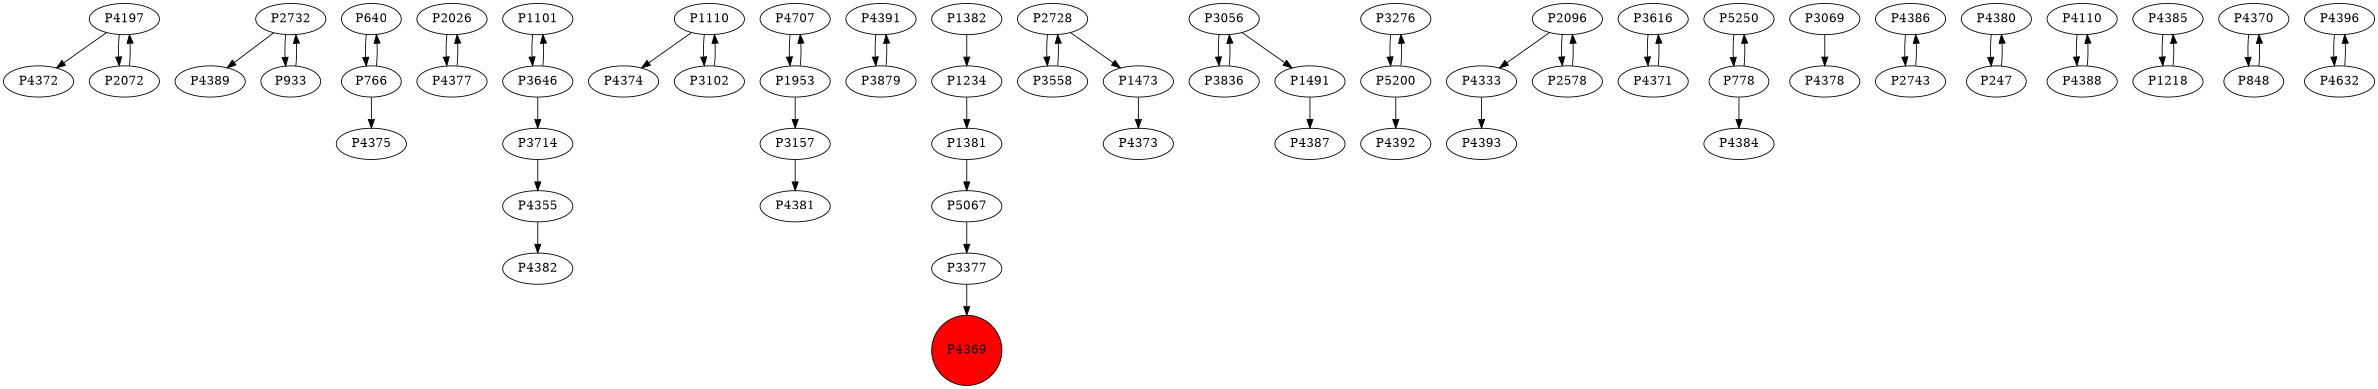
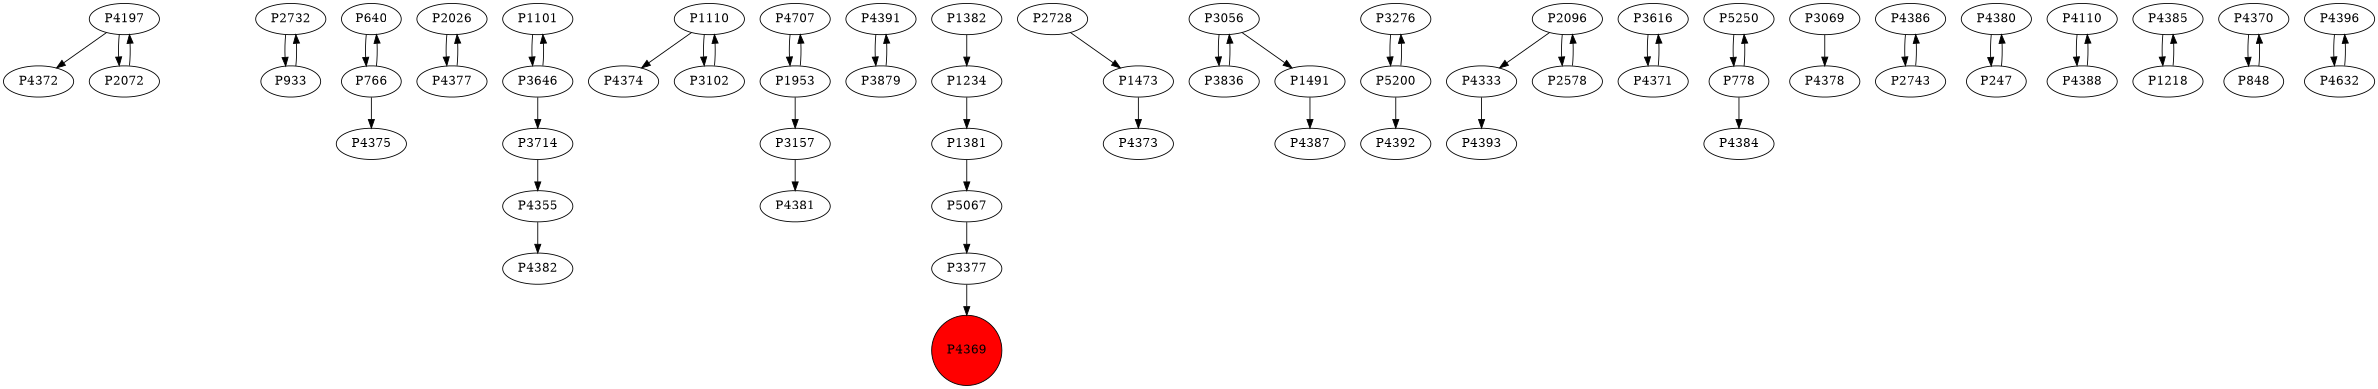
  digraph {
    P4197
    P4372
    P2072
    P2732
-   P4389
    P933
    n7 [label=P640]
    P766
    P4375
    P2026
    P4377
    P1101
    P3646
    n14 [label=P3714]
    P4355
    P1110
    P4374
    P3102
    P4707
    P1953
    P3157
    P4381
    P4391
    P3879
    P1381
    P5067
    P3377
    P4369 [fillcolor=red shape=circle style=filled]
    P2728
-   P3558
    P1473
    P4373
    P3056
    P3836
    P1491
    P4387
    P3276
    P5200
    P4392
    P1382
    P1234
    P4333
    P4393
    P3616
    P4371
    P5250
    P778
    P4384
    P4382
    P3069
    P4378
    P4386
    P2743
    P2096
    P2578
    P4380
    P247
    P4110
    P4388
    P4385
    P1218
    P4370
    P848
    P4396
    P4632
    P4197 -> P4372
    P4197 -> P2072
    P2072 -> P4197
-   P2732 -> P4389
    P2732 -> P933
    P933 -> P2732
    n7 -> P766
    P766 -> n7
    P766 -> P4375
    P2026 -> P4377
    P4377 -> P2026
    P1101 -> P3646
    P3646 -> P1101
    P3646 -> n14
    n14 -> P4355
    P4355 -> P4382
    P1110 -> P4374
    P1110 -> P3102
    P3102 -> P1110
    P4707 -> P1953
    P1953 -> P4707
    P1953 -> P3157
    P3157 -> P4381
    P4391 -> P3879
    P3879 -> P4391
    P1381 -> P5067
    P5067 -> P3377
    P3377 -> P4369
-   P2728 -> P3558
    P2728 -> P1473
-   P3558 -> P2728
    P1473 -> P4373
    P3056 -> P3836
    P3056 -> P1491
    P3836 -> P3056
    P1491 -> P4387
    P3276 -> P5200
    P5200 -> P3276
    P5200 -> P4392
    P1382 -> P1234
    P1234 -> P1381
    P4333 -> P4393
    P3616 -> P4371
    P4371 -> P3616
    P5250 -> P778
    P778 -> P5250
    P778 -> P4384
    P3069 -> P4378
    P4386 -> P2743
    P2743 -> P4386
    P2096 -> P4333
    P2096 -> P2578
    P2578 -> P2096
    P4380 -> P247
    P247 -> P4380
    P4110 -> P4388
    P4388 -> P4110
    P4385 -> P1218
    P1218 -> P4385
    P4370 -> P848
    P848 -> P4370
    P4396 -> P4632
    P4632 -> P4396
  }
